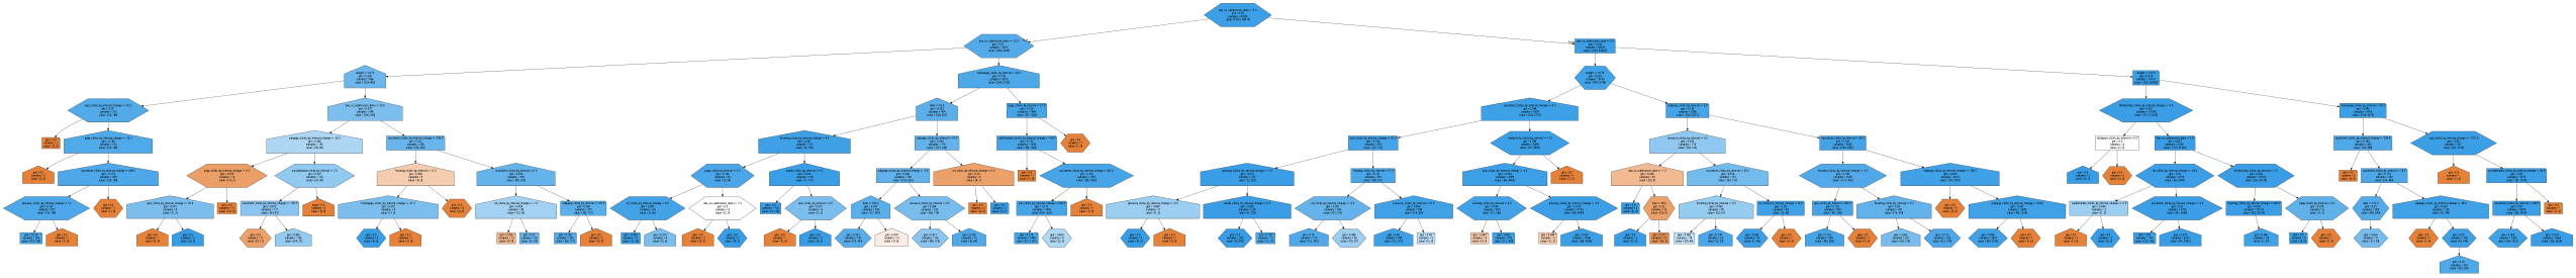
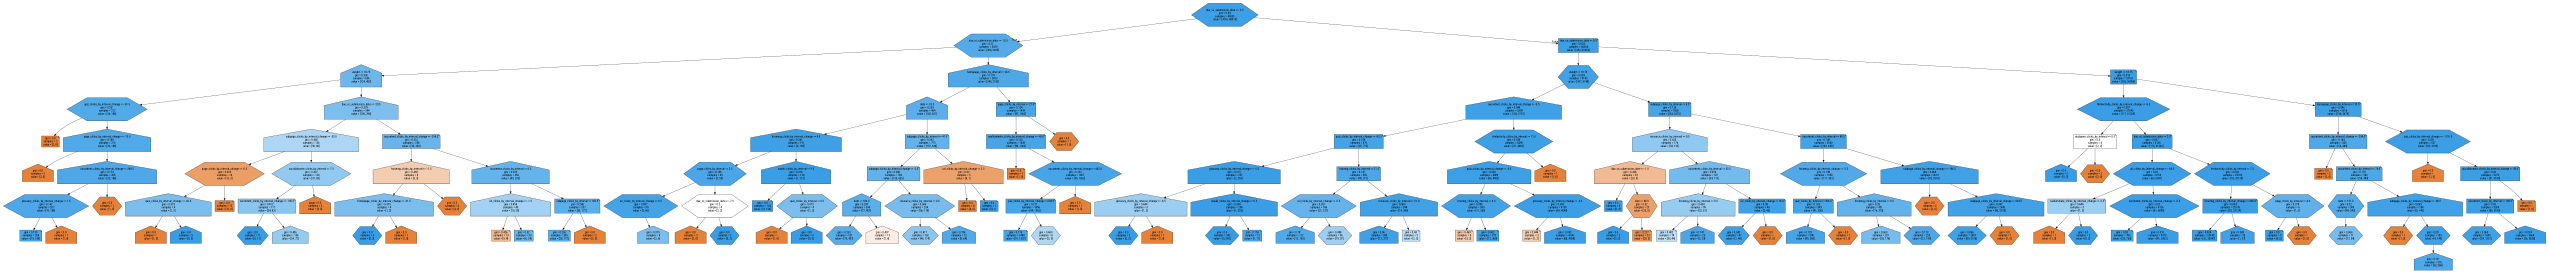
  digraph {
    fontname="Roboto Condensed"
    node [color=black fillcolor="#e58139ff" fontname="Roboto Condensed" shape=house style=filled]
    edge [fontname="Roboto Condensed"]
    n1 [fillcolor="#399de5fa" label="due_vs_submission_date <= -2.5\ngini = 0.04\nsamples = 49335\nvalue = [1016, 48319]" shape=hexagon]
    n2 [fillcolor="#399de5dc" label="due_vs_submission_date <= -13.5\ngini = 0.211\nsamples = 3029\nvalue = [364, 2665]" shape=hexagon]
    n3 [fillcolor="#399de5fb" label="due_vs_submission_date <= 0.5\ngini = 0.028\nsamples = 46306\nvalue = [652, 45654]" shape=note]
    n4 [fillcolor="#399de5bd" label="weight <= 18.75\ngini = 0.326\nsamples = 606\nvalue = [124, 482]"]
    n5 [fillcolor="#399de5e3" label="homepage_clicks_by_interval <= 24.5\ngini = 0.178\nsamples = 2423\nvalue = [240, 2183]"]
    n6 [fillcolor="#399de5f3" label="weight <= 18.75\ngini = 0.083\nsamples = 9145\nvalue = [397, 8748]" shape=hexagon]
    n7 [fillcolor="#399de5fd" label="weight <= 18.75\ngini = 0.014\nsamples = 37161\nvalue = [255, 36906]" shape=note]
    n8 [fillcolor="#399de5de" label="quiz_clicks_by_interval_change <= -81.5\ngini = 0.201\nsamples = 212\nvalue = [24, 188]" shape=hexagon]
    n9 [fillcolor="#399de5a8" label="due_vs_submission_date <= -20.5\ngini = 0.379\nsamples = 394\nvalue = [100, 294]"]
    n10 [fillcolor="#399de5d3" label="date <= 35.5\ngini = 0.253\nsamples = 964\nvalue = [143, 821]"]
    n11 [fillcolor="#399de5ed" label="page_clicks_by_interval <= 27.0\ngini = 0.124\nsamples = 1459\nvalue = [97, 1362]" shape=note]
    n12 [label="gini = 0.0\nsamples = 2\nvalue = [2, 0]" shape=note]
    n13 [fillcolor="#399de5e1" label="page_clicks_by_interval_change <= -10.5\ngini = 0.188\nsamples = 210\nvalue = [22, 188]"]
    n14 [fillcolor="#399de56b" label="subpage_clicks_by_interval_change <= -33.0\ngini = 0.465\nsamples = 136\nvalue = [50, 86]"]
    n15 [fillcolor="#399de5c2" label="oucontent_clicks_by_interval_change <= -298.5\ngini = 0.312\nsamples = 258\nvalue = [50, 208]" shape=note]
    n16 [label="gini = 0.0\nsamples = 2\nvalue = [2, 0]"]
    n17 [fillcolor="#399de5e4" label="oucontent_clicks_by_interval_change <= 368.5\ngini = 0.174\nsamples = 208\nvalue = [20, 188]"]
    n18 [fillcolor="#399de5e5" label="glossary_clicks_by_interval_change <= 1.5\ngini = 0.167\nsamples = 207\nvalue = [19, 188]" shape=hexagon]
    n19 [label="gini = 0.0\nsamples = 1\nvalue = [1, 0]" shape=hexagon]
    n20 [fillcolor="#399de5e7" label="gini = 0.159\nsamples = 206\nvalue = [18, 188]" shape=note]
    n21 [label="gini = 0.0\nsamples = 1\nvalue = [1, 0]"]
    n22 [fillcolor="#e58139c4" label="page_clicks_by_interval_change <= -0.5\ngini = 0.305\nsamples = 16\nvalue = [13, 3]" shape=hexagon]
    n23 [fillcolor="#399de58d" label="oucollaborate_clicks_by_interval <= 7.0\ngini = 0.427\nsamples = 120\nvalue = [37, 83]" shape=hexagon]
    n24 [fillcolor="#e5813966" label="forumng_clicks_by_interval <= 11.5\ngini = 0.469\nsamples = 8\nvalue = [5, 3]"]
    n25 [fillcolor="#399de5c7" label="oucontent_clicks_by_interval <= 8.5\ngini = 0.295\nsamples = 250\nvalue = [45, 205]"]
    n26 [fillcolor="#399de5aa" label="quiz_clicks_by_interval_change <= -62.0\ngini = 0.375\nsamples = 4\nvalue = [1, 3]"]
    n27 [label="gini = 0.0\nsamples = 12\nvalue = [12, 0]" shape=note]
    n28 [fillcolor="#399de597" label="oucontent_clicks_by_interval_change <= -105.5\ngini = 0.412\nsamples = 117\nvalue = [34, 83]" shape=note]
    n29 [label="page = 0.0\nsamples = 3\nvalue = [3, 0]"]
    n30 [label="gini = 0.0\nsamples = 1\nvalue = [1, 0]"]
    n31 [fillcolor="#399de5ff" label="gini = 0.0\nsamples = 3\nvalue = [0, 3]"]
-   n32 [fillcolor="#e58139bf" label="gini = 0.0\nsamples = 11\nvalue = [0, 11]" shape=hexagon]
+   n32 [fillcolor="#399de5ff" label="gini = 0.0\nsamples = 11\nvalue = [0, 11]" shape=hexagon]
    n33 [fillcolor="#399de587" label="gini = 0.436\nsamples = 106\nvalue = [34, 72]"]
    n34 [fillcolor="#399de5aa" label="homepage_clicks_by_interval_change <= -41.5\ngini = 0.375\nsamples = 4\nvalue = [1, 3]"]
    n35 [label="gini = 0.0\nsamples = 4\nvalue = [4, 0]" shape=hexagon]
    n36 [fillcolor="#399de576" label="url_clicks_by_interval_change <= -1.5\ngini = 0.454\nsamples = 43\nvalue = [15, 28]"]
    n37 [fillcolor="#399de5d4" label="subpage_clicks_by_interval <= 149.5\ngini = 0.248\nsamples = 207\nvalue = [30, 177]" shape=note]
    n38 [fillcolor="#399de5ff" label="gini = 0.0\nsamples = 3\nvalue = [0, 3]" shape=hexagon]
    n39 [label="gini = 0.0\nsamples = 1\nvalue = [1, 0]"]
    n40 [fillcolor="#e581398e" label="gini = 0.426\nsamples = 13\nvalue = [9, 4]" shape=note]
    n41 [fillcolor="#399de5bf" label="gini = 0.32\nsamples = 30\nvalue = [6, 24]" shape=note]
    n42 [fillcolor="#399de5d7" label="gini = 0.236\nsamples = 205\nvalue = [28, 177]" shape=note]
    n43 [label="gini = 0.0\nsamples = 2\nvalue = [2, 0]"]
    n44 [fillcolor="#399de5f7" label="forumng_clicks_by_interval_change <= 4.5\ngini = 0.061\nsamples = 191\nvalue = [6, 185]"]
    n45 [fillcolor="#399de5c8" label="subpage_clicks_by_interval <= 47.0\ngini = 0.292\nsamples = 773\nvalue = [137, 636]" shape=note]
    n46 [fillcolor="#399de5ed" label="ouelluminate_clicks_by_interval_change <= -43.0\ngini = 0.123\nsamples = 1458\nvalue = [96, 1362]" shape=note]
    n47 [label="gini = 0.0\nsamples = 1\nvalue = [1, 0]" shape=hexagon]
    n48 [fillcolor="#399de5e9" label="page_clicks_by_interval <= 2.5\ngini = 0.146\nsamples = 63\nvalue = [5, 58]" shape=hexagon]
    n49 [fillcolor="#399de5fd" label="ouwiki_clicks_by_interval <= 9.5\ngini = 0.016\nsamples = 128\nvalue = [1, 127]"]
    n50 [fillcolor="#399de5ca" label="subpage_clicks_by_interval_change <= -2.5\ngini = 0.286\nsamples = 768\nvalue = [133, 635]" shape=note]
    n51 [fillcolor="#e58139bf" label="url_clicks_by_interval_change <= 2.5\ngini = 0.32\nsamples = 5\nvalue = [4, 1]"]
    n52 [fillcolor="#399de5f1" label="url_clicks_by_interval_change <= 0.5\ngini = 0.097\nsamples = 59\nvalue = [3, 56]" shape=hexagon]
    n53 [fillcolor="#e5813900" label="due_vs_submission_date <= -7.5\ngini = 0.5\nsamples = 4\nvalue = [2, 2]" shape=hexagon]
    n54 [fillcolor="#399de5ff" label="gini = 0.0\nsamples = 124\nvalue = [0, 124]" shape=note]
    n55 [fillcolor="#399de5aa" label="quiz_clicks_by_interval <= 0.5\ngini = 0.375\nsamples = 4\nvalue = [1, 3]" shape=hexagon]
-   n56 [fillcolor="#399de5fa" label="gini = 0.038\nsamples = 51\nvalue = [1, 50]" shape=note]
    n57 [fillcolor="#399de5aa" label="gini = 0.375\nsamples = 8\nvalue = [2, 6]"]
    n58 [label="gini = 0.0\nsamples = 2\nvalue = [2, 0]"]
    n59 [fillcolor="#399de5ff" label="gini = 0.0\nsamples = 2\nvalue = [0, 2]" shape=hexagon]
    n60 [label="gini = 0.0\nsamples = 1\nvalue = [1, 0]"]
    n61 [fillcolor="#399de5ff" label="gini = 0.0\nsamples = 3\nvalue = [0, 3]"]
    n62 [fillcolor="#399de5d4" label="date <= 186.0\ngini = 0.247\nsamples = 534\nvalue = [77, 457]"]
    n63 [fillcolor="#399de5af" label="resource_clicks_by_interval <= 4.5\ngini = 0.364\nsamples = 234\nvalue = [56, 178]" shape=hexagon]
    n64 [label="gini = 0.0\nsamples = 4\nvalue = [4, 0]" shape=note]
    n65 [fillcolor="#399de5ff" label="gini = 0.0\nsamples = 1\nvalue = [0, 1]" shape=note]
    n66 [fillcolor="#399de5d7" label="gini = 0.233\nsamples = 521\nvalue = [70, 451]" shape=hexagon]
    n67 [fillcolor="#e5813924" label="gini = 0.497\nsamples = 13\nvalue = [7, 6]"]
    n68 [fillcolor="#399de594" label="gini = 0.417\nsamples = 162\nvalue = [48, 114]" shape=hexagon]
    n69 [fillcolor="#399de5df" label="gini = 0.198\nsamples = 72\nvalue = [8, 64]"]
    n70 [label="gini = 0.0\nsamples = 1\nvalue = [1, 0]" shape=note]
    n71 [fillcolor="#399de5ed" label="oucontent_clicks_by_interval_change <= 862.0\ngini = 0.122\nsamples = 1457\nvalue = [95, 1362]" shape=hexagon]
    n72 [fillcolor="#399de5ed" label="quiz_clicks_by_interval_change <= 638.5\ngini = 0.121\nsamples = 1456\nvalue = [94, 1362]" shape=note]
    n73 [label="gini = 0.0\nsamples = 1\nvalue = [1, 0]"]
    n74 [fillcolor="#399de5ee" label="gini = 0.118\nsamples = 1448\nvalue = [91, 1357]" shape=note]
    n75 [fillcolor="#399de566" label="gini = 0.469\nsamples = 8\nvalue = [3, 5]" shape=hexagon]
    n76 [fillcolor="#399de5f8" label="oucontent_clicks_by_interval_change <= -0.5\ngini = 0.049\nsamples = 5309\nvalue = [134, 5175]"]
    n77 [fillcolor="#399de5ec" label="subpage_clicks_by_interval <= 8.5\ngini = 0.128\nsamples = 3836\nvalue = [263, 3573]" shape=note]
    n78 [fillcolor="#399de5fe" label="htmlactivity_clicks_by_interval_change <= -8.5\ngini = 0.007\nsamples = 31345\nvalue = [117, 31228]" shape=hexagon]
    n79 [fillcolor="#399de5f9" label="homepage_clicks_by_interval <= 20.5\ngini = 0.046\nsamples = 5816\nvalue = [138, 5678]" shape=note]
    n80 [fillcolor="#399de5ef" label="quiz_clicks_by_interval_change <= -83.5\ngini = 0.108\nsamples = 819\nvalue = [47, 772]" shape=note]
    n81 [fillcolor="#399de5fa" label="htmlactivity_clicks_by_interval <= 11.0\ngini = 0.038\nsamples = 4490\nvalue = [87, 4403]" shape=hexagon]
    n82 [fillcolor="#399de58e" label="resource_clicks_by_interval <= 0.5\ngini = 0.425\nsamples = 176\nvalue = [54, 122]"]
    n83 [fillcolor="#399de5f0" label="oucontent_clicks_by_interval <= 98.5\ngini = 0.108\nsamples = 3660\nvalue = [209, 3451]" shape=note]
    n84 [fillcolor="#399de5fd" label="glossary_clicks_by_interval_change <= -5.5\ngini = 0.015\nsamples = 257\nvalue = [2, 255]"]
    n85 [fillcolor="#399de5e9" label="forumng_clicks_by_interval <= 21.5\ngini = 0.147\nsamples = 562\nvalue = [45, 517]" shape=note]
    n86 [fillcolor="#399de5fa" label="quiz_clicks_by_interval_change <= -0.5\ngini = 0.038\nsamples = 4489\nvalue = [86, 4403]"]
    n87 [label="gini = 0.0\nsamples = 1\nvalue = [1, 0]"]
    n88 [fillcolor="#399de57f" label="glossary_clicks_by_interval_change <= -8.5\ngini = 0.444\nsamples = 3\nvalue = [1, 2]"]
    n89 [fillcolor="#399de5fe" label="ouwiki_clicks_by_interval_change <= 0.5\ngini = 0.008\nsamples = 254\nvalue = [1, 253]"]
    n90 [fillcolor="#399de5c5" label="url_clicks_by_interval_change <= -0.5\ngini = 0.301\nsamples = 168\nvalue = [31, 137]" shape=hexagon]
    n91 [fillcolor="#399de5f6" label="resource_clicks_by_interval <= 21.0\ngini = 0.069\nsamples = 394\nvalue = [14, 380]"]
    n92 [fillcolor="#399de5ff" label="gini = 0.0\nsamples = 2\nvalue = [0, 2]" shape=hexagon]
    n93 [label="gini = 0.0\nsamples = 1\nvalue = [1, 0]"]
    n94 [fillcolor="#399de5ff" label="gini = 0.0\nsamples = 242\nvalue = [0, 242]" shape=hexagon]
    n95 [fillcolor="#399de5e8" label="gini = 0.153\nsamples = 12\nvalue = [1, 11]" shape=note]
    n96 [fillcolor="#399de5e0" label="gini = 0.191\nsamples = 112\nvalue = [12, 100]"]
    n97 [fillcolor="#399de57c" label="gini = 0.488\nsamples = 56\nvalue = [19, 37]" shape=hexagon]
    n98 [fillcolor="#399de5f7" label="gini = 0.06\nsamples = 389\nvalue = [12, 377]"]
    n99 [fillcolor="#399de555" label="gini = 0.48\nsamples = 5\nvalue = [2, 3]" shape=note]
    n100 [fillcolor="#399de5f3" label="forumng_clicks_by_interval <= 6.5\ngini = 0.085\nsamples = 380\nvalue = [17, 363]" shape=hexagon]
    n101 [fillcolor="#399de5fb" label="glossary_clicks_by_interval_change <= -3.0\ngini = 0.033\nsamples = 4109\nvalue = [69, 4040]" shape=hexagon]
    n102 [fillcolor="#e5813966" label="gini = 0.469\nsamples = 8\nvalue = [5, 3]" shape=note]
    n103 [fillcolor="#399de5f6" label="gini = 0.062\nsamples = 372\nvalue = [12, 360]" shape=note]
    n104 [fillcolor="#e5813966" label="gini = 0.444\nsamples = 3\nvalue = [1, 2]" shape=note]
    n105 [fillcolor="#399de5fb" label="gini = 0.033\nsamples = 4106\nvalue = [68, 4038]"]
    n106 [fillcolor="#e581398c" label="due_vs_submission_date <= -1.5\ngini = 0.428\nsamples = 29\nvalue = [20, 9]"]
    n107 [fillcolor="#399de5b2" label="oucontent_clicks_by_interval <= 53.5\ngini = 0.356\nsamples = 147\nvalue = [34, 113]"]
    n108 [fillcolor="#399de5df" label="forumng_clicks_by_interval_change <= -5.5\ngini = 0.198\nsamples = 1050\nvalue = [117, 933]" shape=hexagon]
    n109 [fillcolor="#399de5f6" label="subpage_clicks_by_interval_change <= -188.5\ngini = 0.068\nsamples = 2610\nvalue = [92, 2518]"]
    n110 [fillcolor="#399de5ff" label="gini = 0.0\nsamples = 4\nvalue = [0, 4]" shape=note]
    n111 [fillcolor="#e58139bf" label="date <= 88.0\ngini = 0.32\nsamples = 25\nvalue = [20, 5]" shape=hexagon]
    n112 [fillcolor="#399de585" label="forumng_clicks_by_interval <= 9.5\ngini = 0.438\nsamples = 99\nvalue = [32, 67]"]
    n113 [fillcolor="#399de5f4" label="url_clicks_by_interval_change <= 16.0\ngini = 0.08\nsamples = 48\nvalue = [2, 46]" shape=note]
    n114 [fillcolor="#399de5ff" label="gini = 0.0\nsamples = 2\nvalue = [0, 2]"]
    n115 [fillcolor="#e58139d9" label="gini = 0.227\nsamples = 23\nvalue = [20, 3]" shape=note]
    n116 [fillcolor="#399de551" label="gini = 0.482\nsamples = 74\nvalue = [30, 44]" shape=note]
    n117 [fillcolor="#399de5e9" label="gini = 0.147\nsamples = 25\nvalue = [2, 23]"]
    n118 [fillcolor="#399de5f9" label="gini = 0.042\nsamples = 47\nvalue = [1, 46]" shape=hexagon]
    n119 [label="gini = 0.0\nsamples = 1\nvalue = [1, 0]" shape=hexagon]
    n120 [fillcolor="#399de5ec" label="quiz_clicks_by_interval <= 956.5\ngini = 0.128\nsamples = 599\nvalue = [41, 558]" shape=note]
    n121 [fillcolor="#399de5cb" label="forumng_clicks_by_interval <= 9.5\ngini = 0.28\nsamples = 451\nvalue = [76, 375]"]
    n122 [label="gini = 0.0\nsamples = 2\nvalue = [2, 0]" shape=hexagon]
    n123 [fillcolor="#399de5f6" label="subpage_clicks_by_interval_change <= 354.5\ngini = 0.067\nsamples = 2608\nvalue = [90, 2518]"]
    n124 [fillcolor="#399de5ed" label="gini = 0.125\nsamples = 598\nvalue = [40, 558]"]
    n125 [label="gini = 0.0\nsamples = 1\nvalue = [1, 0]" shape=hexagon]
    n126 [fillcolor="#399de5af" label="gini = 0.363\nsamples = 231\nvalue = [55, 176]"]
    n127 [fillcolor="#399de5e4" label="gini = 0.173\nsamples = 220\nvalue = [21, 199]" shape=hexagon]
    n128 [fillcolor="#399de5f6" label="gini = 0.066\nsamples = 2607\nvalue = [89, 2518]" shape=hexagon]
    n129 [label="gini = 0.0\nsamples = 1\nvalue = [1, 0]" shape=hexagon]
    n130 [fillcolor="#e5813900" label="dualpane_clicks_by_interval <= 0.5\ngini = 0.5\nsamples = 4\nvalue = [2, 2]" shape=note]
    n131 [fillcolor="#399de5fe" label="due_vs_submission_date <= 2.5\ngini = 0.007\nsamples = 31341\nvalue = [115, 31226]" shape=note]
    n132 [fillcolor="#399de5e2" label="oucontent_clicks_by_interval_change <= -254.0\ngini = 0.184\nsamples = 545\nvalue = [56, 489]" shape=note]
    n133 [fillcolor="#399de5fb" label="quiz_clicks_by_interval_change <= -1791.5\ngini = 0.031\nsamples = 5271\nvalue = [82, 5189]" shape=hexagon]
    n134 [fillcolor="#399de5ff" label="gini = 0.0\nsamples = 2\nvalue = [0, 2]"]
    n135 [label="gini = 0.0\nsamples = 2\nvalue = [2, 0]" shape=hexagon]
    n136 [fillcolor="#399de5fc" label="url_clicks_by_interval_change <= -44.0\ngini = 0.02\nsamples = 6159\nvalue = [62, 6097]" shape=hexagon]
    n137 [fillcolor="#399de5fe" label="htmlactivity_clicks_by_interval <= 7.5\ngini = 0.004\nsamples = 25182\nvalue = [53, 25129]" shape=hexagon]
    n138 [fillcolor="#399de57f" label="ouelluminate_clicks_by_interval_change <= -0.5\ngini = 0.444\nsamples = 3\nvalue = [1, 2]" shape=note]
    n139 [fillcolor="#399de5fc" label="oucontent_clicks_by_interval_change <= -0.5\ngini = 0.02\nsamples = 6156\nvalue = [61, 6095]" shape=hexagon]
    n140 [fillcolor="#399de5fe" label="forumng_clicks_by_interval_change <= 660.5\ngini = 0.004\nsamples = 25176\nvalue = [52, 25124]" shape=note]
    n141 [fillcolor="#399de5cc" label="page_clicks_by_interval <= 4.0\ngini = 0.278\nsamples = 6\nvalue = [1, 5]" shape=hexagon]
    n142 [label="gini = 0.0\nsamples = 1\nvalue = [1, 0]"]
    n143 [fillcolor="#399de5ff" label="gini = 0.0\nsamples = 2\nvalue = [0, 2]" shape=hexagon]
    n144 [fillcolor="#399de5f8" label="gini = 0.05\nsamples = 783\nvalue = [20, 763]" shape=note]
    n145 [fillcolor="#399de5fd" label="gini = 0.015\nsamples = 5373\nvalue = [41, 5332]"]
+   n146 [fillcolor="#399de5fe" label="gini = 0.004\nsamples = 25148\nvalue = [51, 25097]" shape=note]
    n147 [fillcolor="#399de5f6" label="gini = 0.069\nsamples = 28\nvalue = [1, 27]"]
    n148 [fillcolor="#399de5ff" label="gini = 0.0\nsamples = 5\nvalue = [0, 5]" shape=note]
    n149 [label="gini = 0.0\nsamples = 1\nvalue = [1, 0]" shape=hexagon]
    n150 [label="gini = 0.0\nsamples = 2\nvalue = [2, 0]" shape=note]
    n151 [fillcolor="#399de5e3" label="oucontent_clicks_by_interval <= 74.5\ngini = 0.179\nsamples = 543\nvalue = [54, 489]" shape=note]
    n152 [label="gini = 0.0\nsamples = 1\nvalue = [1, 0]"]
    n153 [fillcolor="#399de5fb" label="oucollaborate_clicks_by_interval_change <= 58.0\ngini = 0.03\nsamples = 5270\nvalue = [81, 5189]" shape=note]
    n154 [fillcolor="#399de5da" label="date <= 151.0\ngini = 0.22\nsamples = 389\nvalue = [49, 340]" shape=hexagon]
    n155 [fillcolor="#399de5f6" label="subpage_clicks_by_interval_change <= -58.0\ngini = 0.063\nsamples = 154\nvalue = [5, 149]"]
    n156 [fillcolor="#399de5af" label="gini = 0.364\nsamples = 71\nvalue = [17, 54]" shape=hexagon]
    n157 [label="gini = 0.0\nsamples = 1\nvalue = [1, 0]" shape=hexagon]
    n158 [fillcolor="#399de5f8" label="gini = 0.051\nsamples = 153\nvalue = [4, 149]" shape=hexagon]
    n159 [fillcolor="#399de5e2" label="gini = 0.181\nsamples = 318\nvalue = [32, 286]"]
    n160 [fillcolor="#399de5fb" label="oucontent_clicks_by_interval <= 180.5\ngini = 0.03\nsamples = 5269\nvalue = [80, 5189]" shape=note]
    n161 [label="gini = 0.0\nsamples = 1\nvalue = [1, 0]" shape=note]
    n162 [fillcolor="#399de5f6" label="gini = 0.065\nsamples = 1605\nvalue = [54, 1551]" shape=hexagon]
    n163 [fillcolor="#399de5fd" label="gini = 0.014\nsamples = 3664\nvalue = [26, 3638]"]
    n1 -> n2 [headlabel=True labelangle=45 labeldistance=2.5]
    n1 -> n3 [headlabel=False labelangle=-45 labeldistance=2.5]
    n2 -> n4
    n2 -> n5
    n3 -> n6
    n3 -> n7
    n4 -> n8
    n4 -> n9
    n5 -> n10
    n5 -> n11
    n6 -> n76
    n6 -> n77
    n7 -> n78
    n7 -> n79
    n8 -> n12
    n8 -> n13
    n9 -> n14
    n9 -> n15
    n10 -> n44
    n10 -> n45
    n11 -> n46
    n11 -> n47
    n13 -> n16
    n13 -> n17
    n14 -> n22
    n14 -> n23
    n15 -> n24
    n15 -> n25
    n17 -> n18
    n17 -> n19
    n18 -> n20
    n18 -> n21
    n22 -> n26
    n22 -> n27
    n23 -> n28
    n23 -> n29
    n24 -> n34
    n24 -> n35
    n25 -> n36
    n25 -> n37
    n26 -> n30
    n26 -> n31
    n28 -> n32
    n28 -> n33
    n34 -> n38
    n34 -> n39
    n36 -> n40
    n36 -> n41
    n37 -> n42
    n37 -> n43
    n44 -> n48
    n44 -> n49
    n45 -> n50
    n45 -> n51
    n46 -> n70
    n46 -> n71
    n48 -> n52
    n48 -> n53
    n49 -> n54
    n49 -> n55
    n50 -> n62
    n50 -> n63
    n51 -> n64
    n51 -> n65
-   n52 -> n56
    n52 -> n57
    n53 -> n58
    n53 -> n59
    n55 -> n60
    n55 -> n61
    n62 -> n66
    n62 -> n67
    n63 -> n68
    n63 -> n69
    n71 -> n72
    n71 -> n73
    n72 -> n74
    n72 -> n75
    n76 -> n80
    n76 -> n81
    n77 -> n82
    n77 -> n83
    n78 -> n130
    n78 -> n131
    n79 -> n132
    n79 -> n133
    n80 -> n84
    n80 -> n85
    n81 -> n86
    n81 -> n87
    n82 -> n106
    n82 -> n107
    n83 -> n108
    n83 -> n109
    n84 -> n88
    n84 -> n89
    n85 -> n90
    n85 -> n91
    n86 -> n100
    n86 -> n101
    n88 -> n92
    n88 -> n93
    n89 -> n94
    n89 -> n95
    n90 -> n96
    n90 -> n97
    n91 -> n98
    n91 -> n99
    n100 -> n102
    n100 -> n103
    n101 -> n104
    n101 -> n105
    n106 -> n110
    n106 -> n111
    n107 -> n112
    n107 -> n113
    n108 -> n120
    n108 -> n121
    n109 -> n122
    n109 -> n123
    n111 -> n114
    n111 -> n115
    n112 -> n116
    n112 -> n117
    n113 -> n118
    n113 -> n119
    n120 -> n124
    n120 -> n125
    n121 -> n126
    n121 -> n127
    n123 -> n128
    n123 -> n129
    n130 -> n134
    n130 -> n135
    n131 -> n136
    n131 -> n137
    n132 -> n150
    n132 -> n151
    n133 -> n152
    n133 -> n153
    n136 -> n138
    n136 -> n139
    n137 -> n140
    n137 -> n141
    n138 -> n142
    n138 -> n143
    n139 -> n144
    n139 -> n145
+   n140 -> n146
    n140 -> n147
    n141 -> n148
    n141 -> n149
    n151 -> n154
    n151 -> n155
    n153 -> n160
    n153 -> n161
    n154 -> n156
    n155 -> n157
    n155 -> n158
    n158 -> n159
    n160 -> n162
    n160 -> n163
  }
